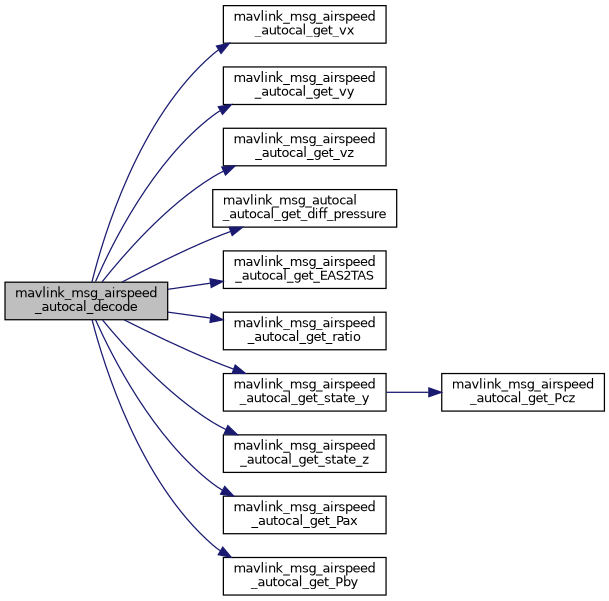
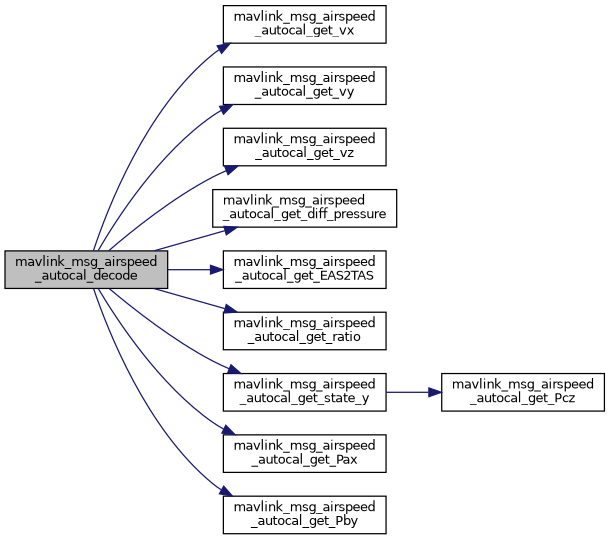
  digraph {
    rankdir=LR
    node [color=black fillcolor=white fontname=Helvetica fontsize=10 shape=record style=filled]
    edge [color=midnightblue fontname=Helvetica fontsize=10 labelfontname=Helvetica labelfontsize=10 style=solid]
    n1 [fillcolor=grey75 fontcolor=black height=0.2 label="mavlink_msg_airspeed\l_autocal_decode" width=0.4]
    n2 [height=0.2 label="mavlink_msg_airspeed\l_autocal_get_vx" width=0.4]
    n3 [height=0.2 label="mavlink_msg_airspeed\l_autocal_get_vy" width=0.4]
    n4 [height=0.2 label="mavlink_msg_airspeed\l_autocal_get_vz" width=0.4]
-   n5 [height=0.2 label="mavlink_msg_autocal\l_autocal_get_diff_pressure" width=0.4]
+   n5 [height=0.2 label="mavlink_msg_airspeed\l_autocal_get_diff_pressure" width=0.4]
    n6 [height=0.2 label="mavlink_msg_airspeed\l_autocal_get_EAS2TAS" width=0.4]
    n7 [height=0.2 label="mavlink_msg_airspeed\l_autocal_get_ratio" width=0.4]
    n8 [height=0.2 label="mavlink_msg_airspeed\l_autocal_get_state_y" width=0.4]
-   n9 [height=0.2 label="mavlink_msg_airspeed\l_autocal_get_state_z" width=0.4]
    n10 [height=0.2 label="mavlink_msg_airspeed\l_autocal_get_Pax" width=0.4]
    n11 [height=0.2 label="mavlink_msg_airspeed\l_autocal_get_Pby" width=0.4]
    n12 [height=0.2 label="mavlink_msg_airspeed\l_autocal_get_Pcz" width=0.4]
    n1 -> n2
    n1 -> n3
    n1 -> n4
    n1 -> n5
    n1 -> n6
    n1 -> n7
    n1 -> n8
-   n1 -> n9
    n1 -> n10
    n1 -> n11
    n8 -> n12
  }
